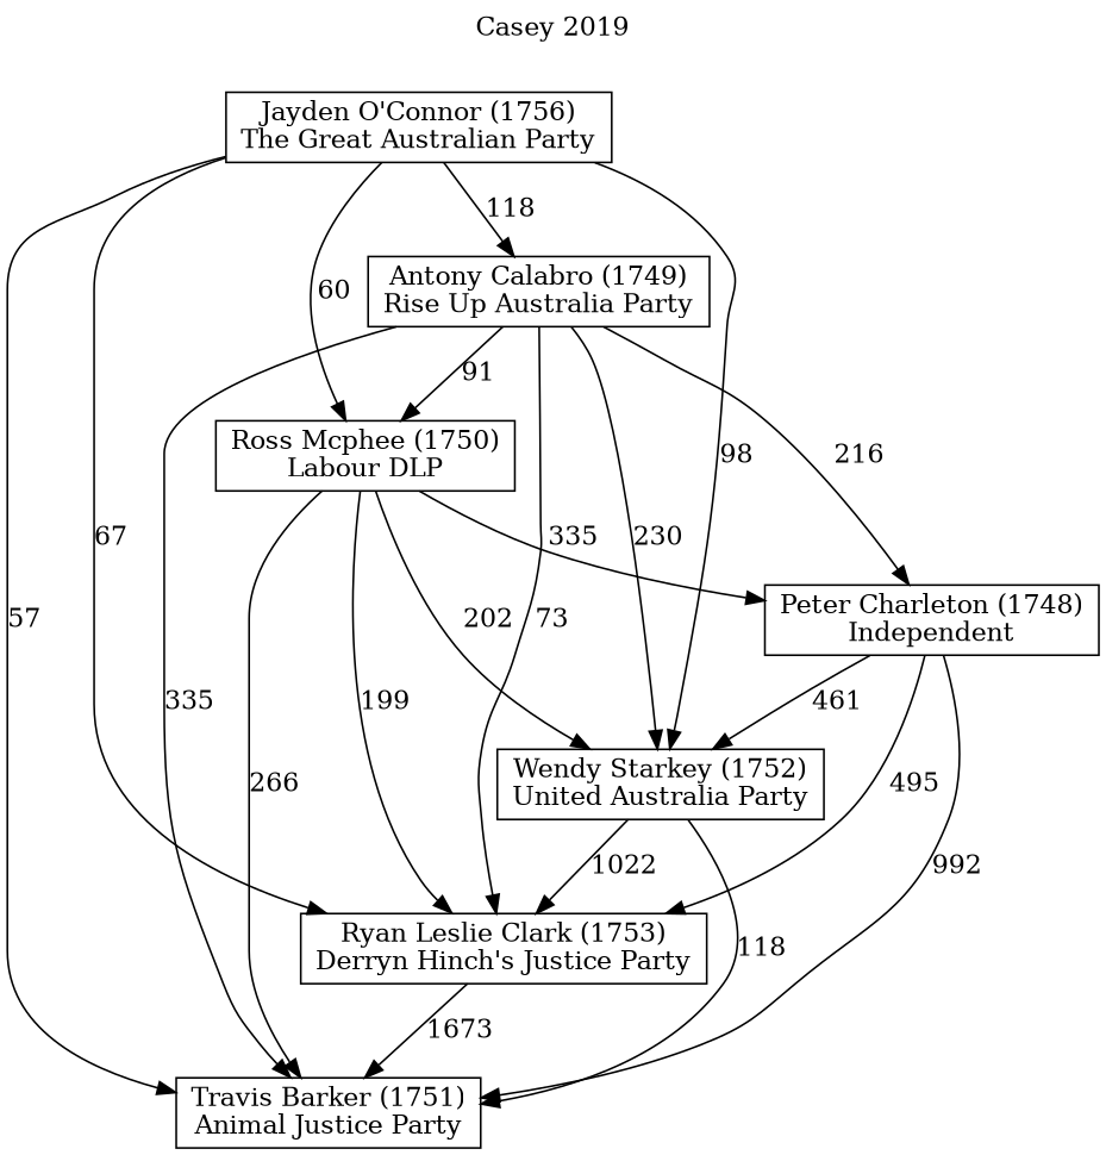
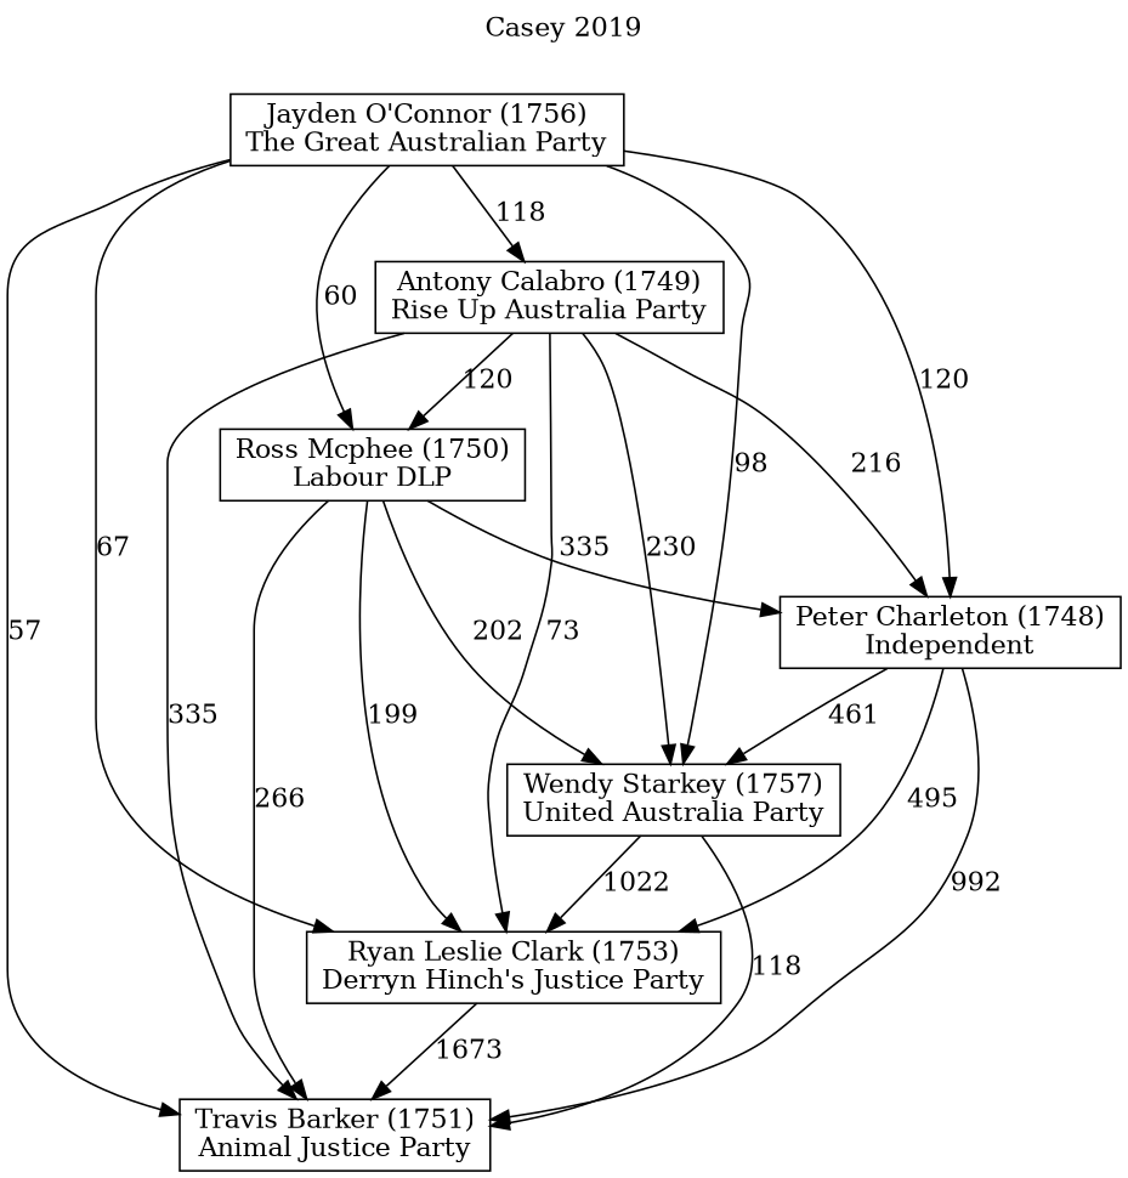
  digraph {
    label="Casey 2019"
    labelloc=t
    mclimit=2
    node [shape=box]
    n1 [label="Travis Barker (1751)\nAnimal Justice Party"]
    n2 [label="Ryan Leslie Clark (1753)\nDerryn Hinch's Justice Party"]
-   n3 [label="Wendy Starkey (1752)\nUnited Australia Party"]
+   n3 [label="Wendy Starkey (1757)\nUnited Australia Party"]
    n4 [label="Peter Charleton (1748)\nIndependent"]
    n5 [label="Ross Mcphee (1750)\nLabour DLP"]
    n6 [label="Antony Calabro (1749)\nRise Up Australia Party"]
    n7 [label="Jayden O'Connor (1756)\nThe Great Australian Party"]
    n2 -> n1 [label=1673]
    n3 -> n1 [label=118]
    n3 -> n2 [label=1022]
    n4 -> n1 [label=992]
    n4 -> n2 [label=495]
    n4 -> n3 [label=461]
    n5 -> n1 [label=266]
    n5 -> n2 [label=199]
    n5 -> n3 [label=202]
    n5 -> n4 [label=335]
    n6 -> n1 [label=335]
    n6 -> n2 [label=73]
    n6 -> n3 [label=230]
    n6 -> n4 [label=216]
-   n6 -> n5 [label=91]
+   n6 -> n5 [label=120]
    n7 -> n1 [label=57]
    n7 -> n2 [label=67]
    n7 -> n3 [label=98]
+   n7 -> n4 [label=120]
    n7 -> n5 [label=60]
    n7 -> n6 [label=118]
  }
